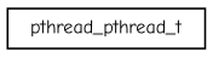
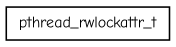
  digraph {
    rankdir=LR
    fontname="Comic Neue"
-   n1 [color=black fillcolor=white fontname="Comic Neue" fontsize=10 height=0.2 label=pthread_pthread_t shape=record style=filled width=0.4]
+   n1 [color=black fillcolor=white fontname="Comic Neue" fontsize=10 height=0.2 label=pthread_rwlockattr_t shape=record style=filled width=0.4]
  }
